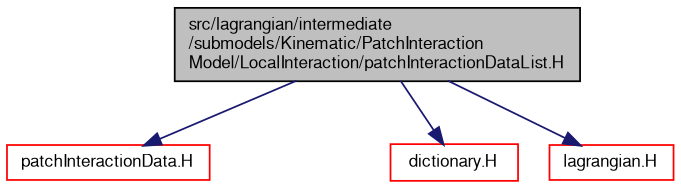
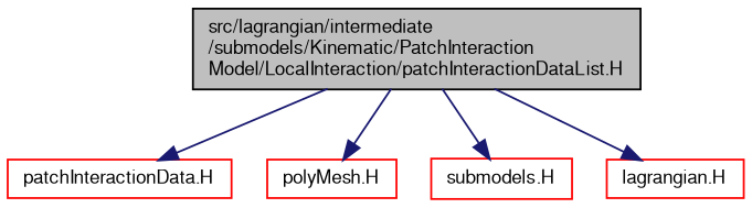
  digraph {
    node [color=red fontname=FreeSans fontsize=10 shape=record]
    edge [color=midnightblue fontname=FreeSans fontsize=10 labelfontname=FreeSans labelfontsize=10 style=solid]
    n1 [color=black fillcolor=grey75 fontcolor=black height=0.2 label="src/lagrangian/intermediate\l/submodels/Kinematic/PatchInteraction\lModel/LocalInteraction/patchInteractionDataList.H" style=filled width=0.4]
    n2 [height=0.2 label="patchInteractionData.H" width=0.4]
-   n4 [height=0.2 label="dictionary.H" width=0.4]
+   n3 [height=0.2 label="polyMesh.H" width=0.4]
+   n4 [height=0.2 label="submodels.H" width=0.4]
    n5 [height=0.2 label="lagrangian.H" width=0.4]
    n1 -> n2
+   n1 -> n3
    n1 -> n4
    n1 -> n5
  }
